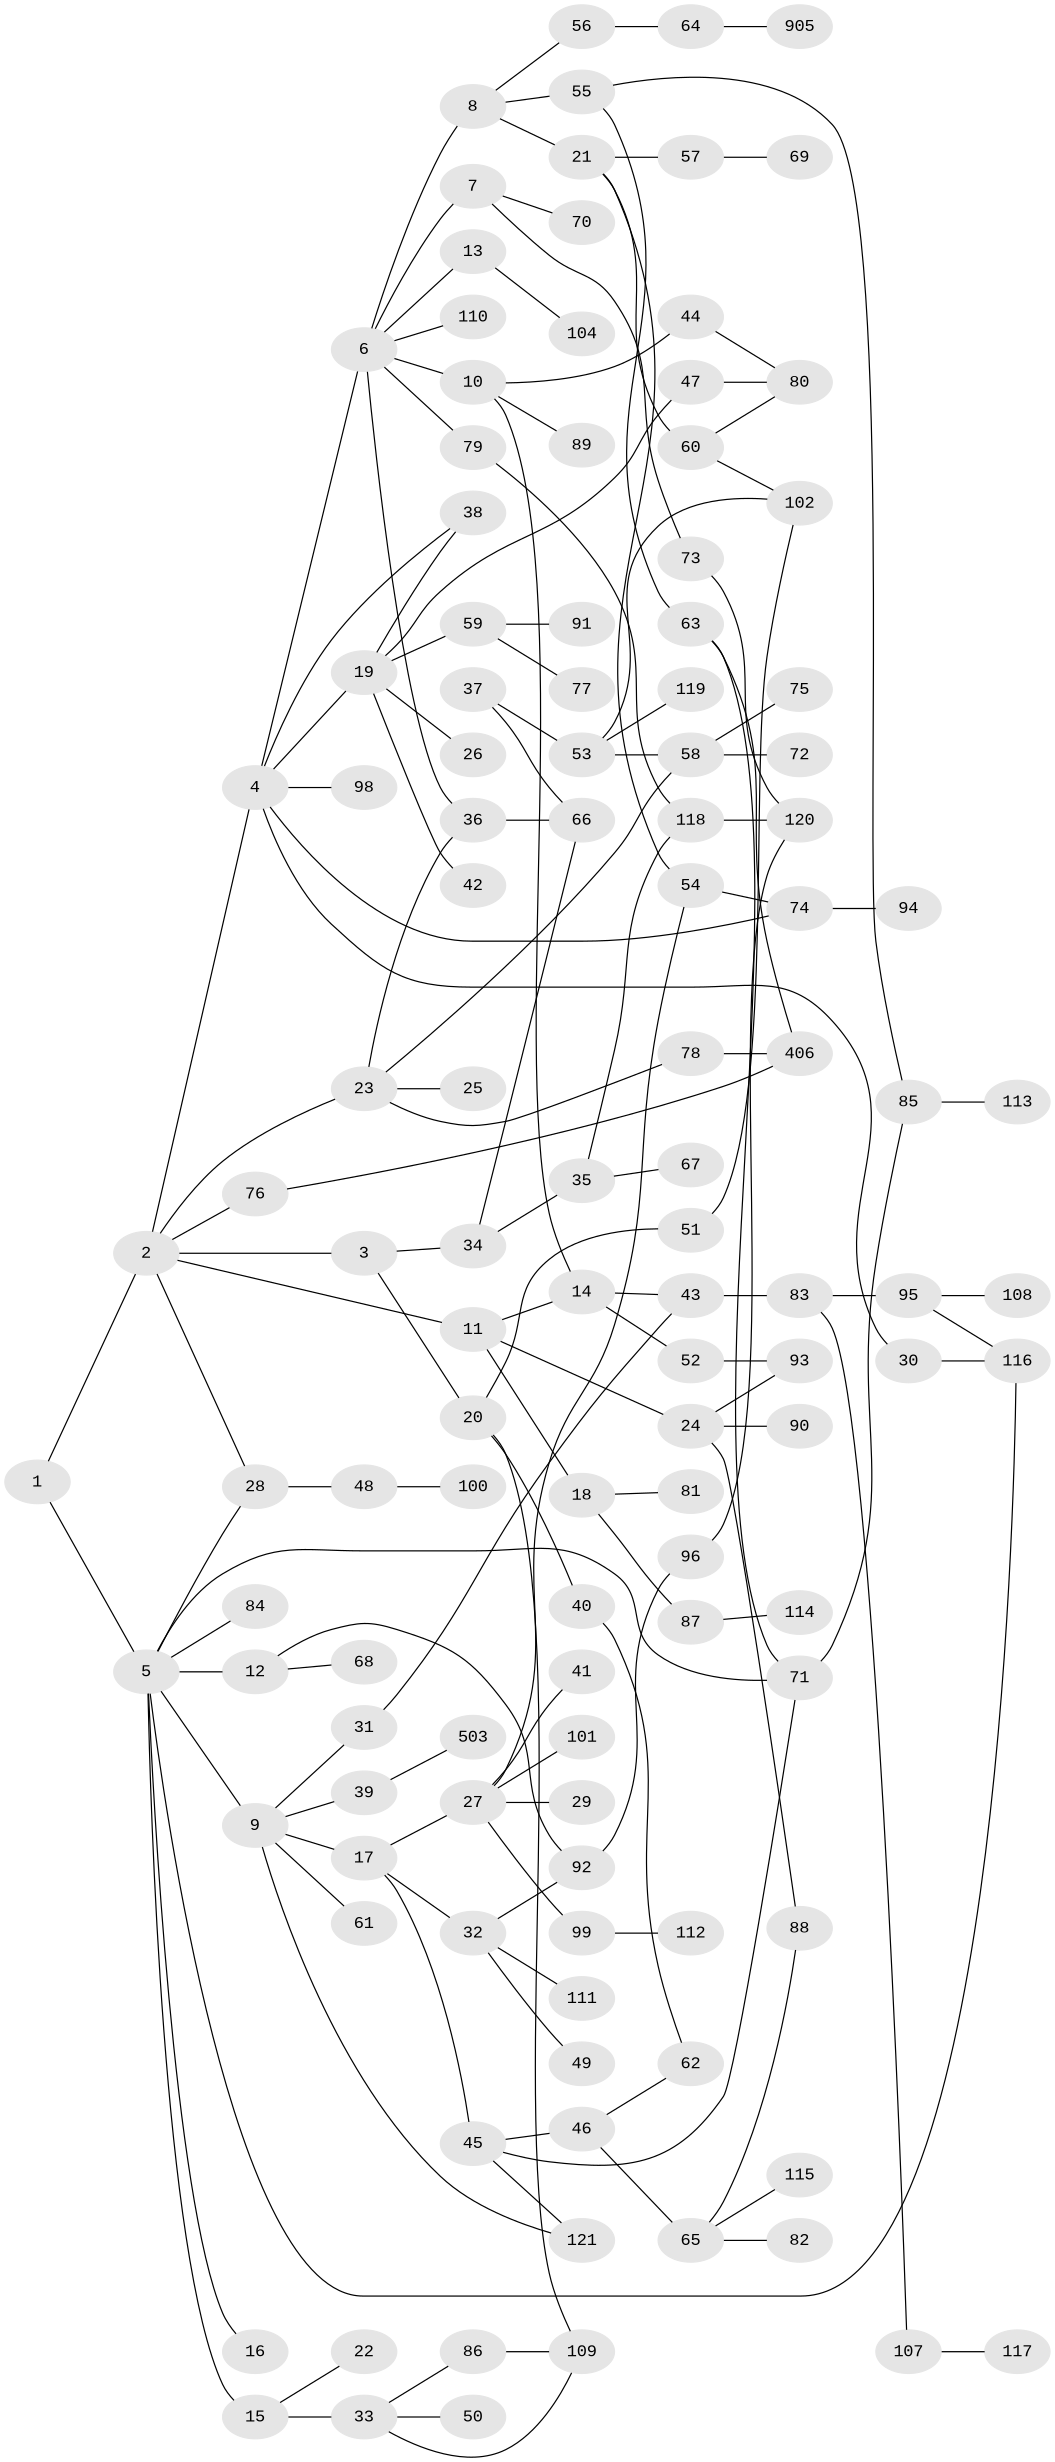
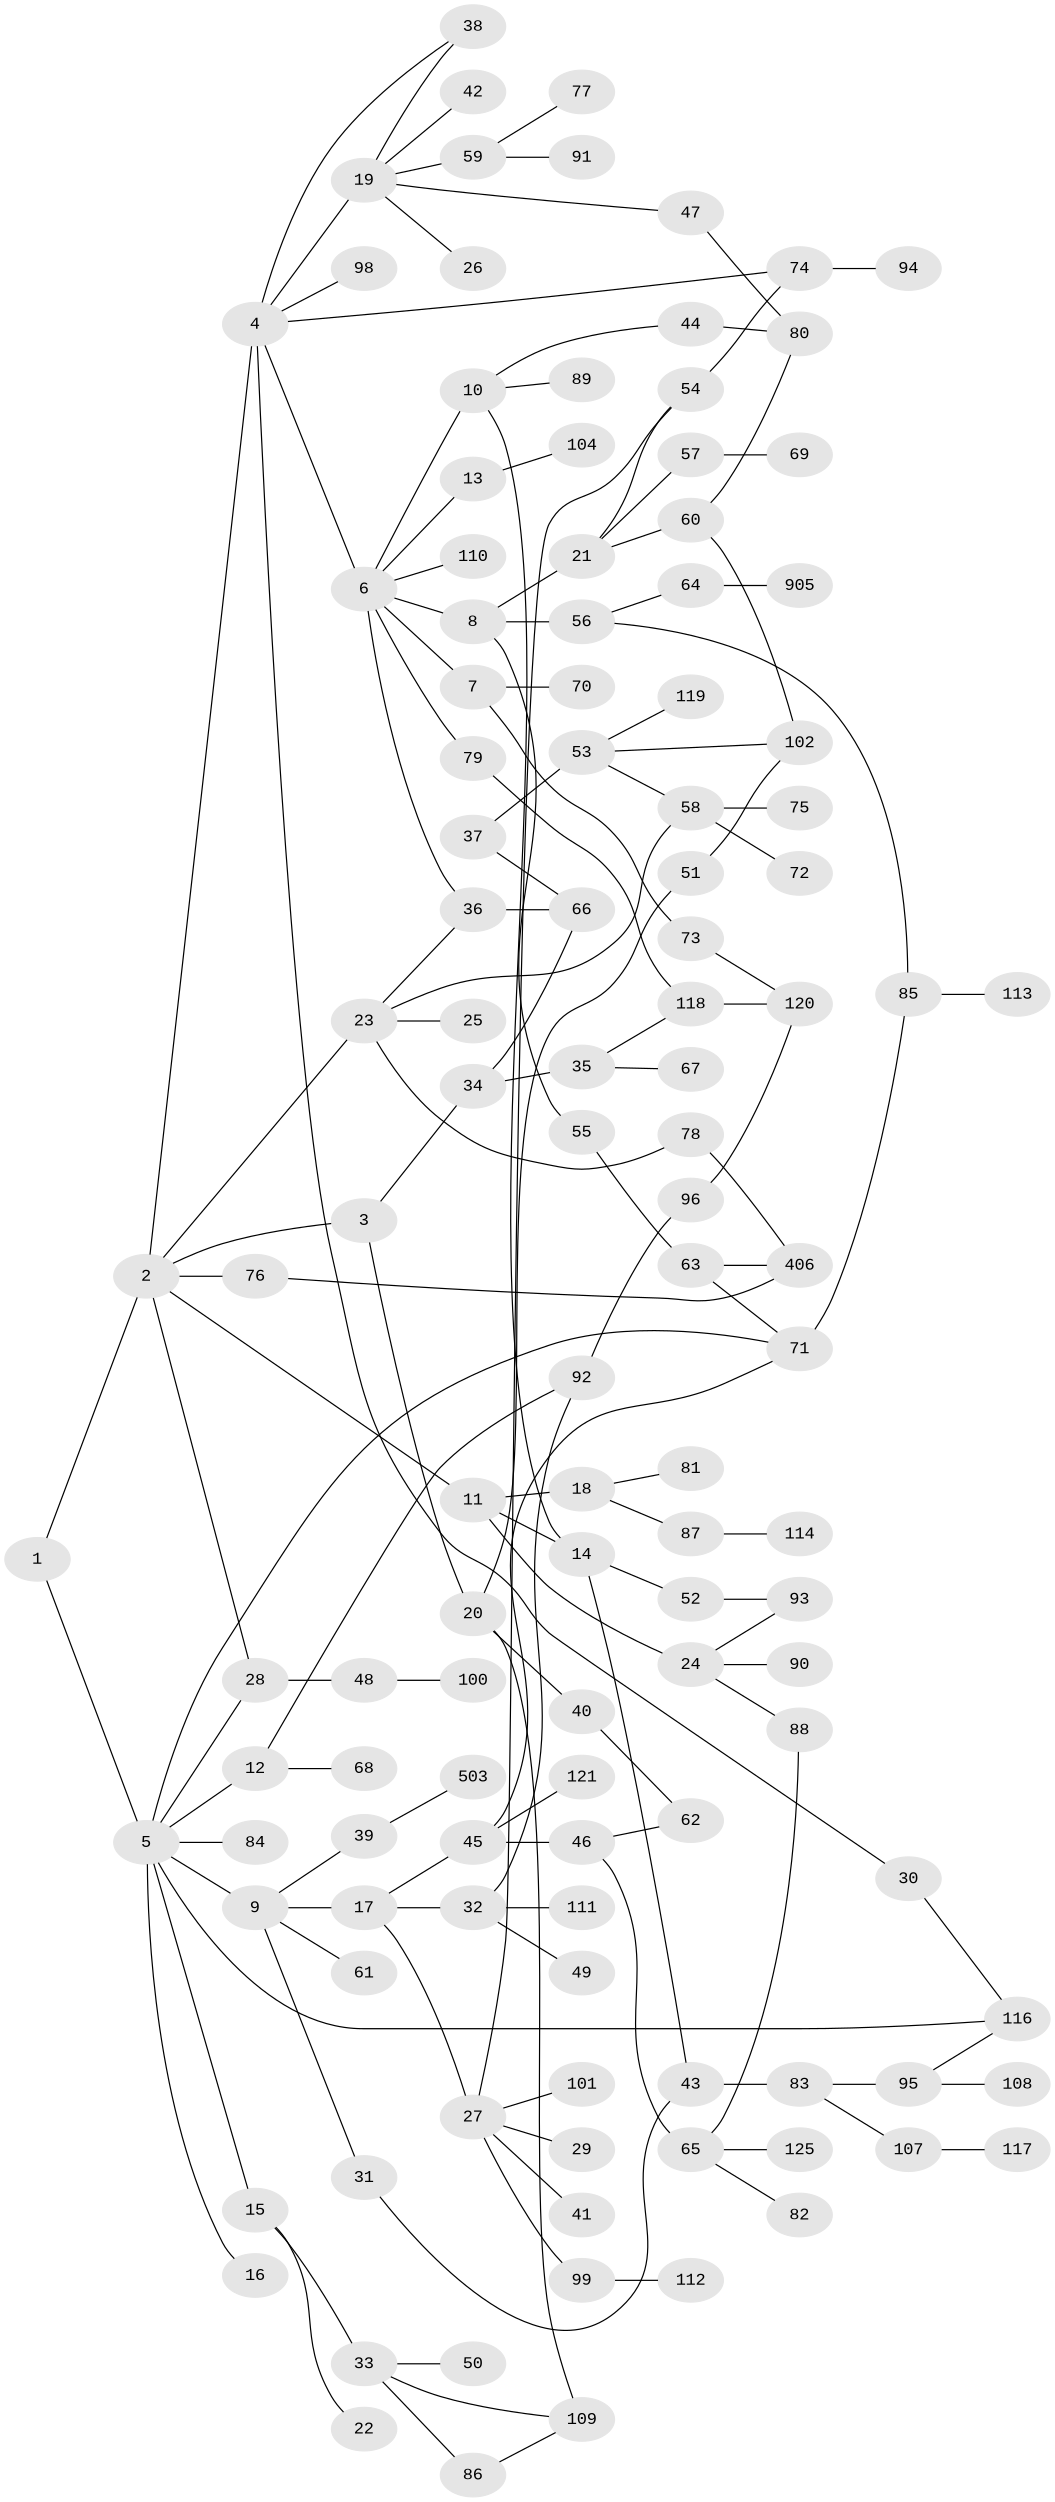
  graph {
    fontname="Liberation Mono"
    rankdir=LR
    node [color=gray90 fontname="Liberation Mono" style=filled]
    edge [fontname="Liberation Mono"]
    1
    2
    5
    3
    4
    11
    23
    76
    28
    9
    12
    15
    16
    71
    84
    116
    20
    34
    6
    19
    30
    38
    74
    98
    14
    18
    24
    36
    25
    58
    78
    n32 [label=406]
    40
    51
    109
    35
    66
    7
    8
    10
    13
    79
    110
    26
    42
    47
    59
    94
    17
    31
    39
    61
    121
    68
    92
    22
    33
    48
    85
    70
    73
    21
    55
    56
    44
    89
    104
    118
    120
    54
    57
    60
    63
    64
    27
    32
    45
    43
    n79 [label=503]
    52
    80
    81
    87
    88
    90
    93
    96
    83
    50
    86
    29
    41
    99
    101
    49
    111
    46
    114
    77
    91
    62
    102
    69
    72
    75
    112
    100
    37
    53
    67
    119
    95
    107
    65
    82
-   115
+   115 [label=125]
    n117 [label=905]
    113
    108
    117
    1 -- 2
    1 -- 5
    2 -- 3
    2 -- 4
    2 -- 11
    2 -- 23
    2 -- 76
    2 -- 28
    5 -- 28
    5 -- 9
    5 -- 12
    5 -- 15
    5 -- 16
    5 -- 71
    5 -- 84
    5 -- 116
    3 -- 20
    3 -- 34
    4 -- 6
    4 -- 19
    4 -- 30
    4 -- 38
    4 -- 74
    4 -- 98
    11 -- 14
    11 -- 18
    11 -- 24
    23 -- 36
    23 -- 25
    23 -- 58
    23 -- 78
    76 -- n32
    28 -- 48
    9 -- 17
    9 -- 31
    9 -- 39
    9 -- 61
-   9 -- 121
    12 -- 68
    12 -- 92
    15 -- 22
    15 -- 33
    71 -- 85
    20 -- 40
    20 -- 51
    20 -- 109
    34 -- 35
    34 -- 66
    6 -- 36
    6 -- 7
    6 -- 8
    6 -- 10
    6 -- 13
    6 -- 79
    6 -- 110
    19 -- 38
    19 -- 26
    19 -- 42
    19 -- 47
    19 -- 59
    30 -- 116
    74 -- 94
    14 -- 43
    14 -- 52
    18 -- 81
    18 -- 87
    24 -- 88
    24 -- 90
    24 -- 93
    36 -- 66
    58 -- 72
    58 -- 75
    78 -- n32
    40 -- 62
    51 -- 102
    35 -- 118
    35 -- 67
    7 -- 70
    7 -- 73
    8 -- 21
    8 -- 55
    8 -- 56
    10 -- 14
    10 -- 44
    10 -- 89
    13 -- 104
    79 -- 118
    47 -- 80
    59 -- 77
    59 -- 91
    17 -- 27
    17 -- 32
    17 -- 45
    31 -- 43
    39 -- n79
    92 -- 96
    33 -- 109
    33 -- 50
    33 -- 86
    48 -- 100
    85 -- 113
    73 -- 120
    21 -- 54
    21 -- 57
    21 -- 60
    55 -- 63
-   55 -- 85
+   56 -- 85
    56 -- 64
    44 -- 80
    118 -- 120
    54 -- 74
    57 -- 69
    60 -- 80
    60 -- 102
    63 -- 71
    63 -- n32
    64 -- n117
    27 -- 54
    27 -- 29
    27 -- 41
    27 -- 99
    27 -- 101
    32 -- 92
    32 -- 49
    32 -- 111
    45 -- 71
    45 -- 121
    45 -- 46
    43 -- 83
    52 -- 93
    87 -- 114
    96 -- 120
    83 -- 95
    83 -- 107
    86 -- 109
    99 -- 112
    46 -- 62
    46 -- 65
    37 -- 66
    37 -- 53
    53 -- 58
    53 -- 102
    53 -- 119
    95 -- 116
    95 -- 108
    107 -- 117
    65 -- 88
    65 -- 82
    65 -- 115
  }
